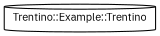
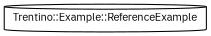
  digraph {
    rankdir=TB
    fontname="IBM Plex Sans"
-   n1 [color=black fillcolor=white fontname="IBM Plex Sans" fontsize=10 height=0.2 label="Trentino::Example::Trentino" shape=cylinder style=filled width=0.4]
+   n1 [color=black fillcolor=white fontname="IBM Plex Sans" fontsize=10 height=0.2 label="Trentino::Example::ReferenceExample" shape=cylinder style=filled width=0.4]
  }
